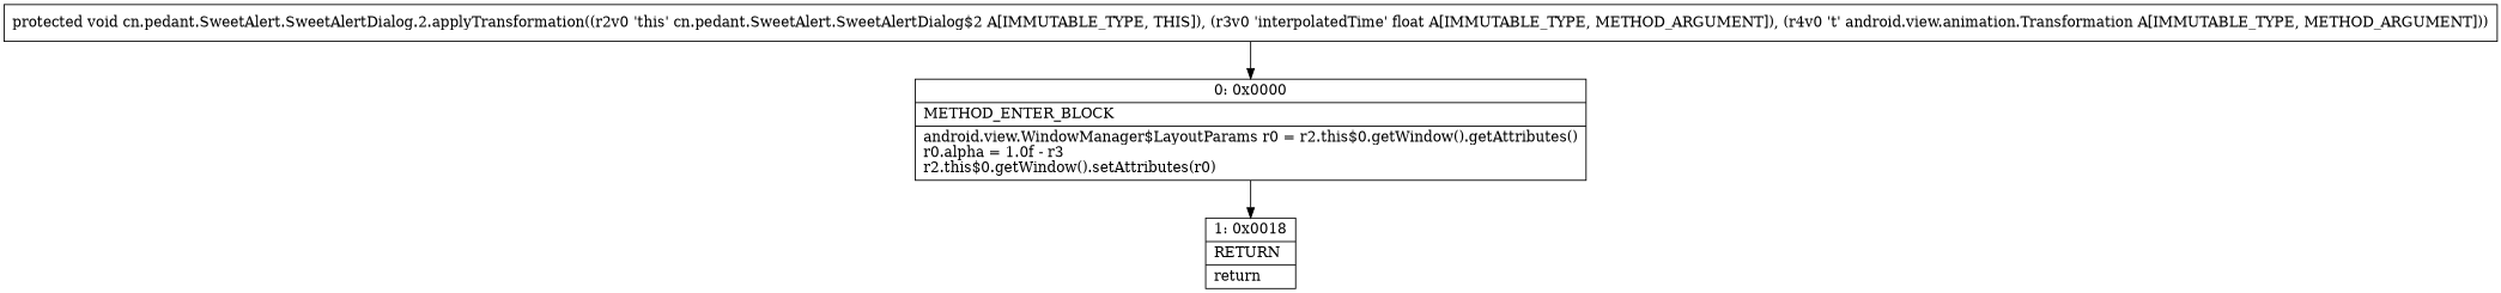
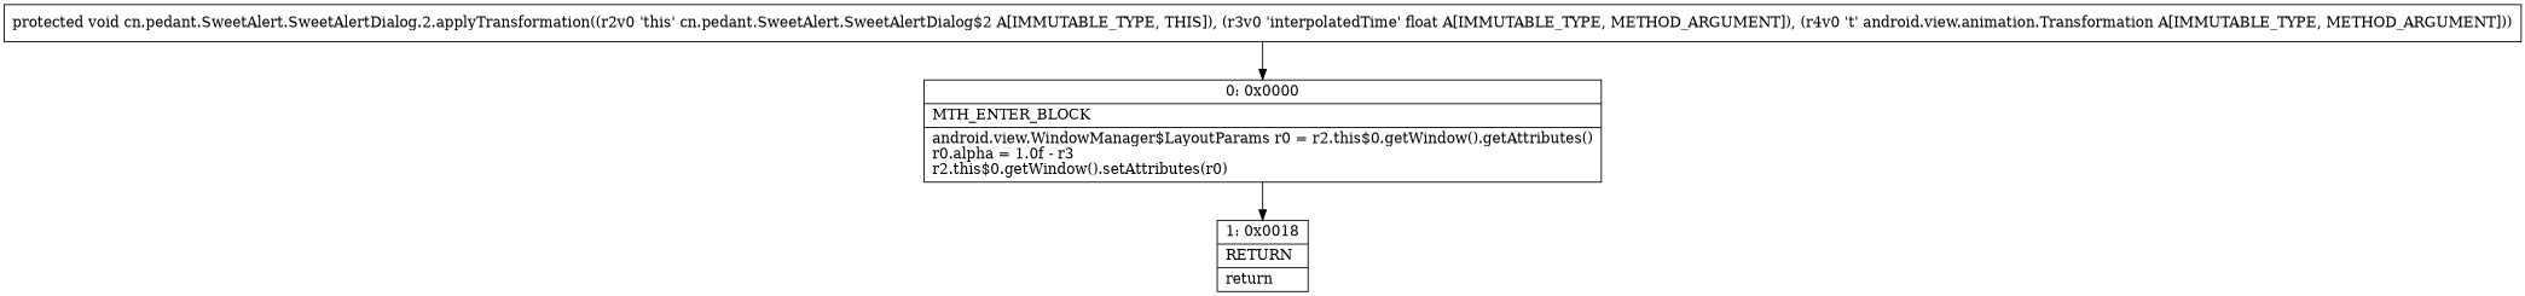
  digraph {
    node [shape=record]
-   n1 [label="{0\:\ 0x0000|METHOD_ENTER_BLOCK\l|android.view.WindowManager$LayoutParams r0 = r2.this$0.getWindow().getAttributes()\lr0.alpha = 1.0f \- r3\lr2.this$0.getWindow().setAttributes(r0)\l}"]
+   n1 [label="{0\:\ 0x0000|MTH_ENTER_BLOCK\l|android.view.WindowManager$LayoutParams r0 = r2.this$0.getWindow().getAttributes()\lr0.alpha = 1.0f \- r3\lr2.this$0.getWindow().setAttributes(r0)\l}"]
    n2 [label="{1\:\ 0x0018|RETURN\l|return\l}"]
    n3 [label="{protected void cn.pedant.SweetAlert.SweetAlertDialog.2.applyTransformation((r2v0 'this' cn.pedant.SweetAlert.SweetAlertDialog$2 A[IMMUTABLE_TYPE, THIS]), (r3v0 'interpolatedTime' float A[IMMUTABLE_TYPE, METHOD_ARGUMENT]), (r4v0 't' android.view.animation.Transformation A[IMMUTABLE_TYPE, METHOD_ARGUMENT])) }"]
    n1 -> n2
    n3 -> n1
  }
